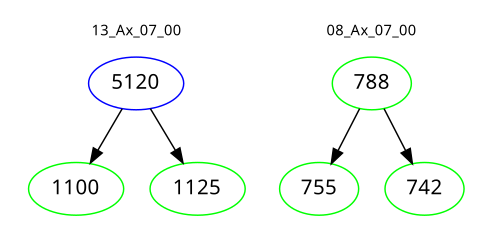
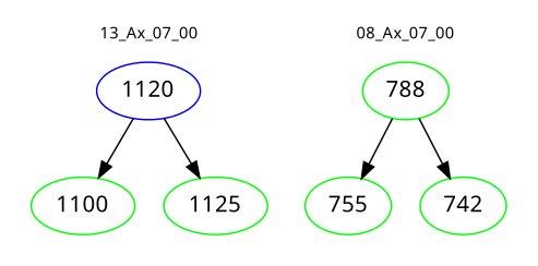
  digraph {
    fontname="Noto Sans"
    node [color=green fontname="Noto Sans"]
    edge [color=black fontname="Noto Sans"]
-   n1 [color=blue label=5120]
+   n1 [color=blue label=1120]
    n2 [label=1100]
    n3 [label=1125]
    n4 [label=788]
    n5 [label=755]
    n6 [label=742]
    subgraph cluster_1 {
      color=white
      fontsize=10
      label="13_Ax_07_00"
      n1
      n2
      n3
    }
    subgraph cluster_2 {
      color=white
      fontsize=10
      label="08_Ax_07_00"
      n4
      n5
      n6
    }
    n1 -> n2
    n1 -> n3
    n4 -> n5
    n4 -> n6
  }
